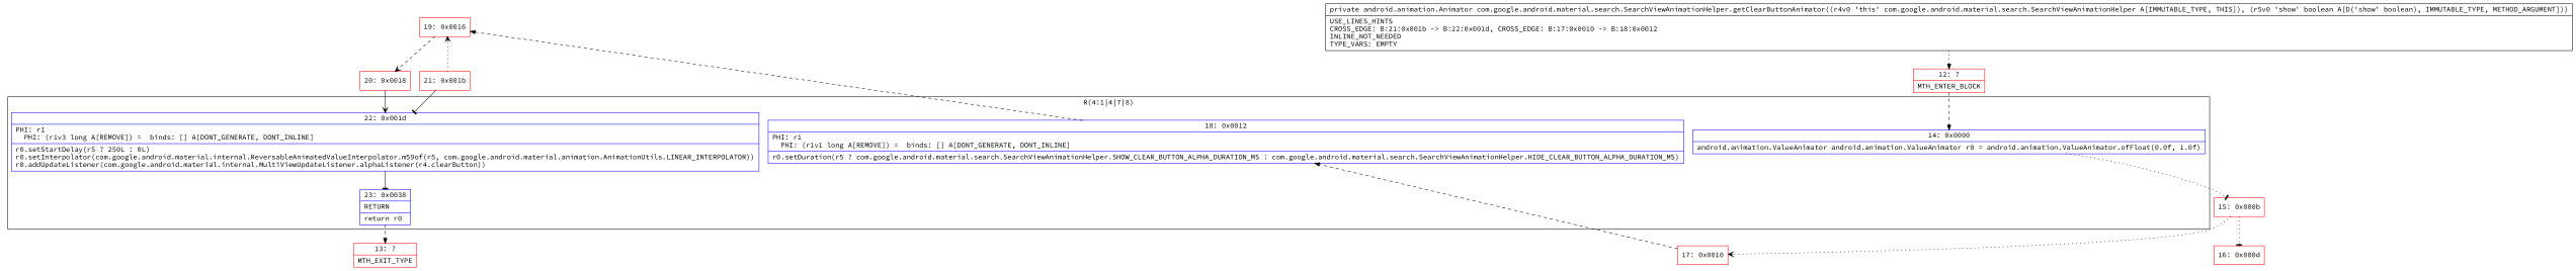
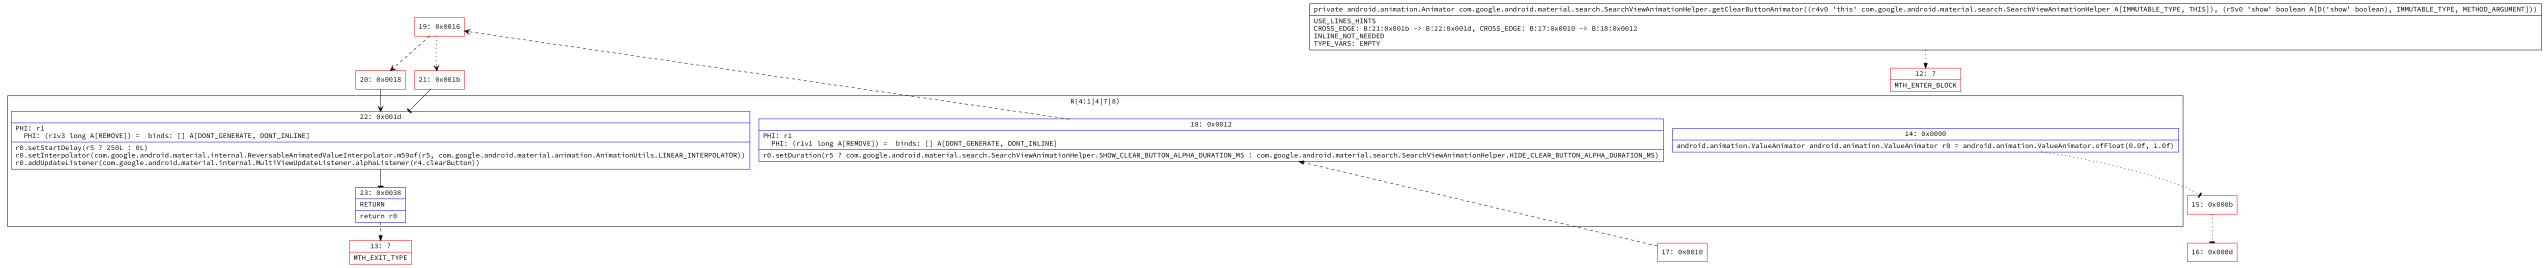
  digraph {
    fontname="Source Code Pro"
    node [color=red fontname="Source Code Pro" shape=record]
    edge [arrowhead=vee fontname="Source Code Pro" style=dotted]
    n1 [color=blue label="{14\:\ 0x0000|android.animation.ValueAnimator android.animation.ValueAnimator r0 = android.animation.ValueAnimator.ofFloat(0.0f, 1.0f)\l}"]
    n2 [color=blue label="{18\:\ 0x0012|PHI: r1 \l  PHI: (r1v1 long A[REMOVE]) =  binds: [] A[DONT_GENERATE, DONT_INLINE]\l|r0.setDuration(r5 ? com.google.android.material.search.SearchViewAnimationHelper.SHOW_CLEAR_BUTTON_ALPHA_DURATION_MS : com.google.android.material.search.SearchViewAnimationHelper.HIDE_CLEAR_BUTTON_ALPHA_DURATION_MS)\l}"]
    n3 [color=blue label="{22\:\ 0x001d|PHI: r1 \l  PHI: (r1v3 long A[REMOVE]) =  binds: [] A[DONT_GENERATE, DONT_INLINE]\l|r0.setStartDelay(r5 ? 250L : 0L)\lr0.setInterpolator(com.google.android.material.internal.ReversableAnimatedValueInterpolator.m59of(r5, com.google.android.material.animation.AnimationUtils.LINEAR_INTERPOLATOR))\lr0.addUpdateListener(com.google.android.material.internal.MultiViewUpdateListener.alphaListener(r4.clearButton))\l}"]
    n4 [color=blue label="{23\:\ 0x0038|RETURN\l|return r0\l}"]
    n5 [label="{15\:\ 0x000b}"]
    n6 [label="{19\:\ 0x0016}"]
    n7 [label="{13\:\ ?|MTH_EXIT_TYPE\l}"]
    n8 [label="{16\:\ 0x000d}"]
    n9 [label="{17\:\ 0x0010}"]
    n10 [label="{20\:\ 0x0018}"]
    n11 [label="{21\:\ 0x001b}"]
    n12 [label="{12\:\ ?|MTH_ENTER_BLOCK\l}"]
    n13 [label="{private android.animation.Animator com.google.android.material.search.SearchViewAnimationHelper.getClearButtonAnimator((r4v0 'this' com.google.android.material.search.SearchViewAnimationHelper A[IMMUTABLE_TYPE, THIS]), (r5v0 'show' boolean A[D('show' boolean), IMMUTABLE_TYPE, METHOD_ARGUMENT]))  | USE_LINES_HINTS\lCROSS_EDGE: B:21:0x001b \-\> B:22:0x001d, CROSS_EDGE: B:17:0x0010 \-\> B:18:0x0012\lINLINE_NOT_NEEDED\lTYPE_VARS: EMPTY\l}" color=""]
    subgraph cluster_1 {
      label="R(4:1|4|7|8)"
      n1
      n2
      n3
      n4
    }
    n1 -> n5 [arrowhead=tee]
-   n2 -> n6 [arrowhead=normal style=dashed]
+   n2 -> n6 [style=dashed]
    n3 -> n4 [arrowhead=tee style=solid]
    n4 -> n7 [arrowhead=normal style=dashed]
    n5 -> n8 [arrowhead=tee]
-   n5 -> n9
    n6 -> n10 [style=dashed]
-   n11 -> n6
+   n6 -> n11
    n9 -> n2 [arrowhead=normal style=dashed]
    n10 -> n3 [style=solid]
    n11 -> n3 [arrowhead=tee style=solid]
-   n12 -> n1 [arrowhead=normal style=dashed]
    n13 -> n12 [arrowhead=normal]
  }
